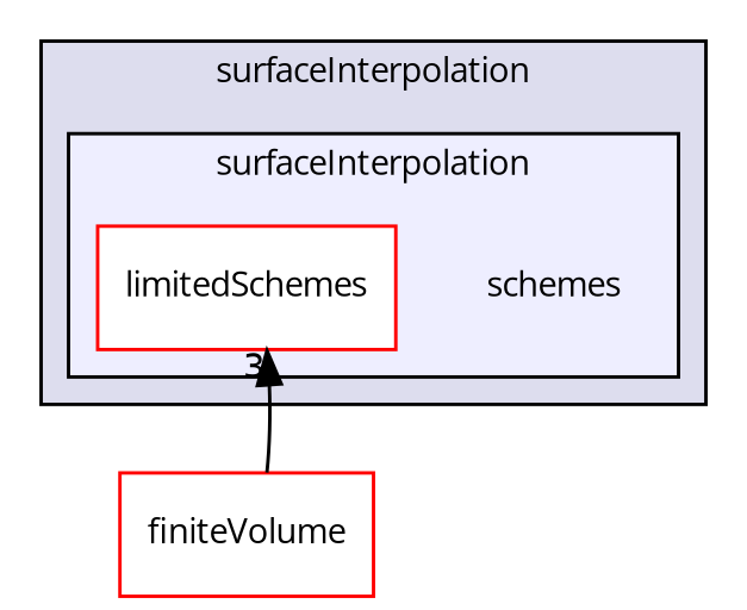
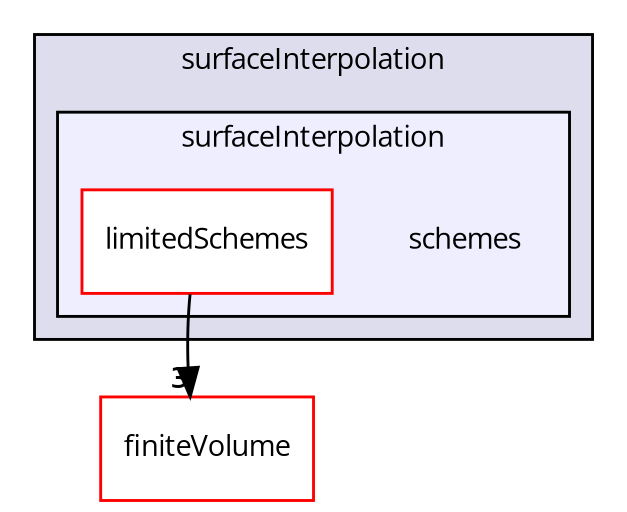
  digraph {
    compound=true
    fontname="Open Sans"
    node [fontname="Open Sans" fontsize=10 shape=box color=red]
    n1 [label=schemes shape=plaintext color=""]
    n2 [fillcolor=white label=limitedSchemes style=filled]
    n3 [label=finiteVolume]
    subgraph cluster_1 {
      bgcolor="#ddddee"
      fontsize=10
      label=surfaceInterpolation
      pencolor=black
      subgraph cluster_2 {
        bgcolor="#eeeeff"
        fontsize=10
        pencolor=black
        n1
        n2
      }
    }
-   n3 -> n2 [headlabel=3 labeldistance=1.5 labelfontname=Helvetica labelfontsize=10 fontname="Open Sans"]
+   n2 -> n3 [headlabel=3 labeldistance=1.5 labelfontname=Helvetica labelfontsize=10 fontname="Open Sans"]
  }
